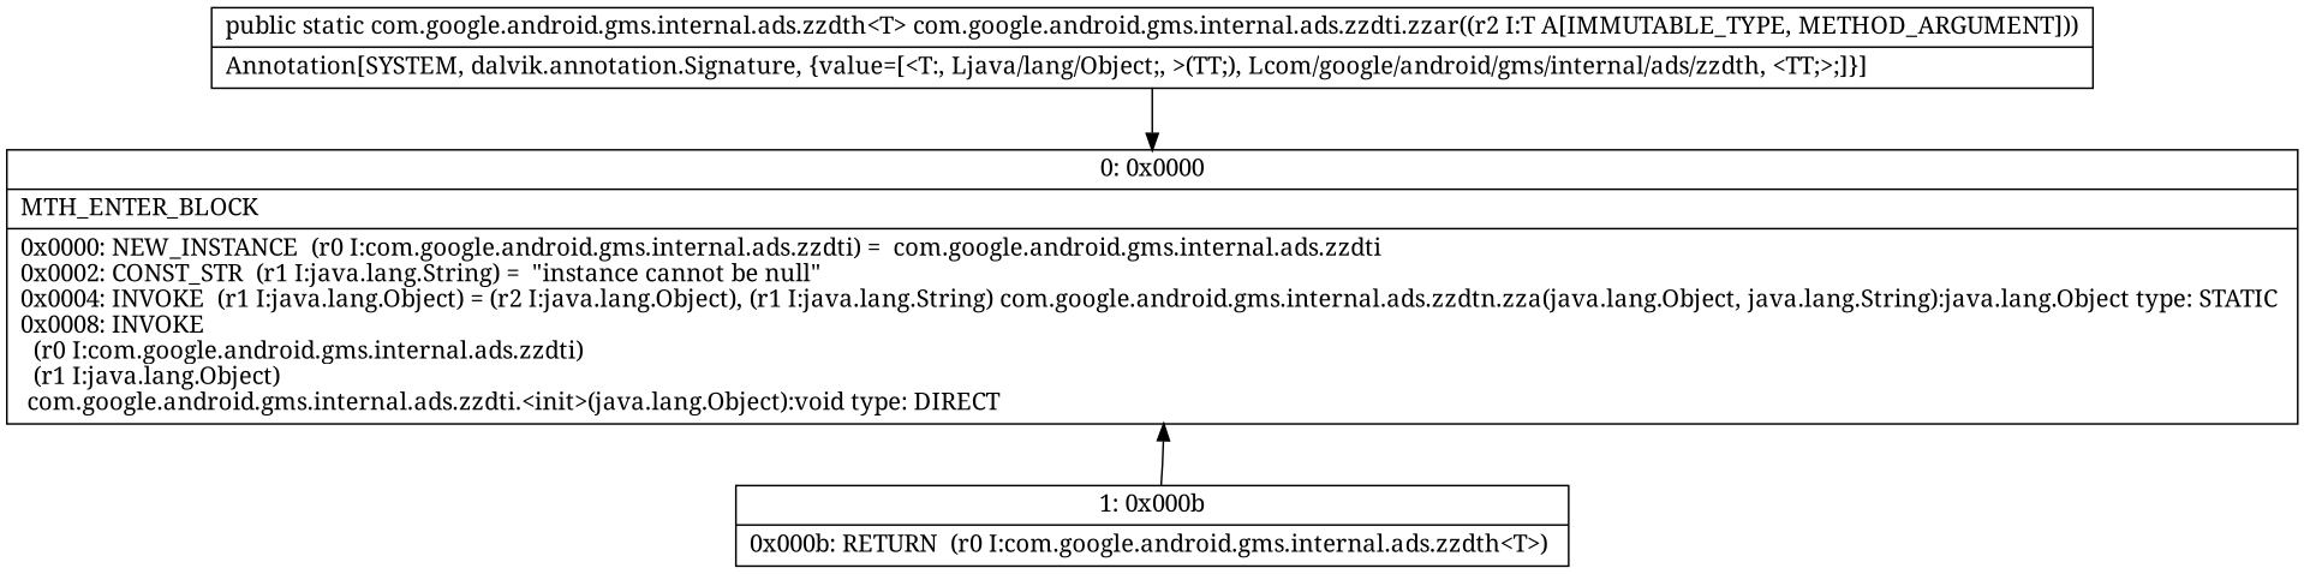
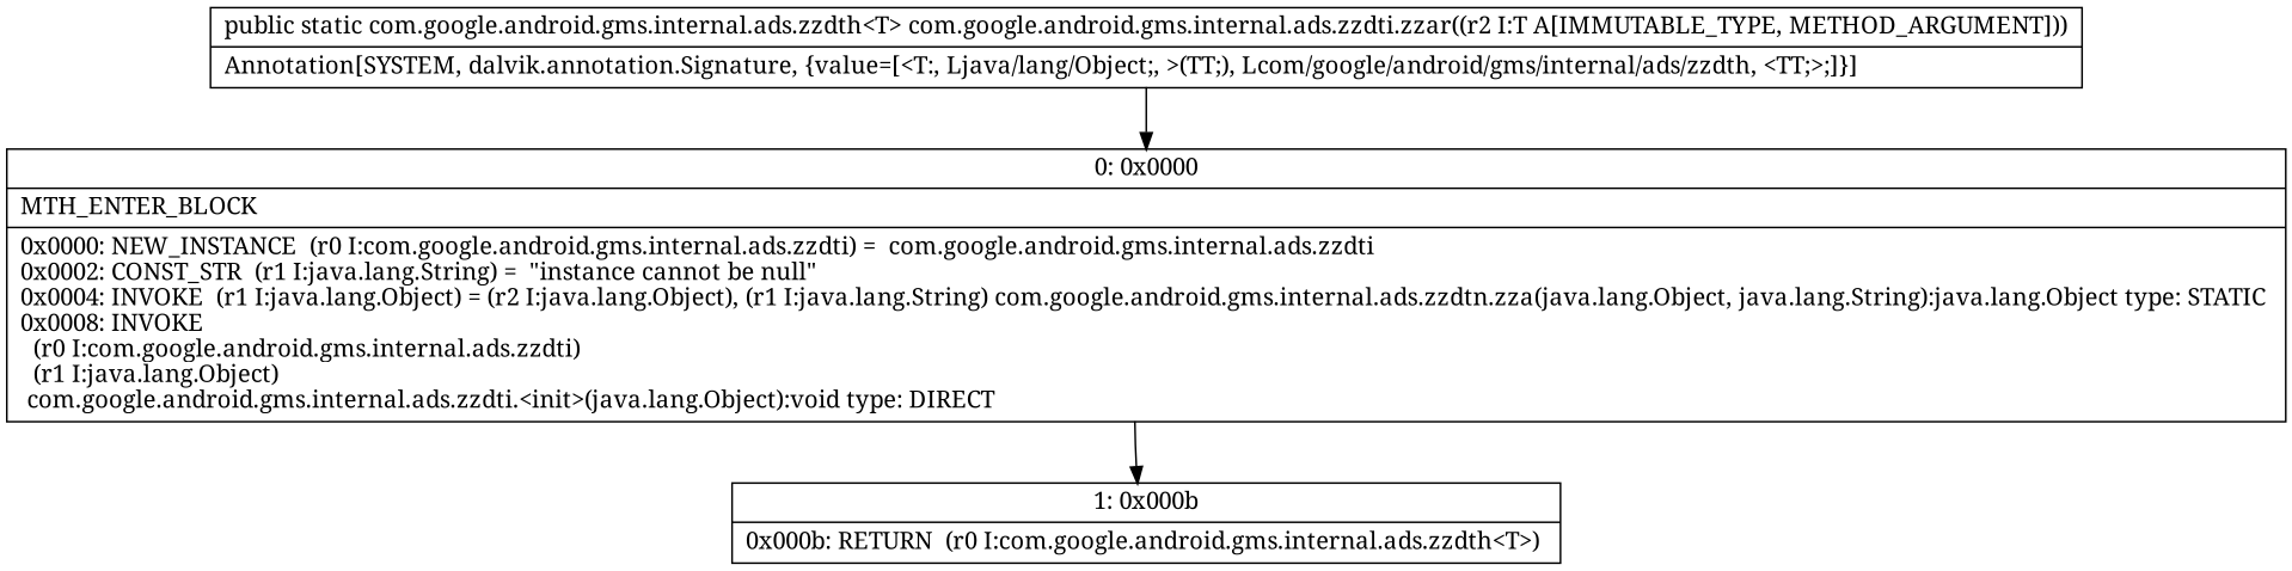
  digraph {
    fontname="Noto Serif"
    node [shape=record fontname="Noto Serif"]
    edge [fontname="Noto Serif"]
    n1 [label="{0\:\ 0x0000|MTH_ENTER_BLOCK\l|0x0000: NEW_INSTANCE  (r0 I:com.google.android.gms.internal.ads.zzdti) =  com.google.android.gms.internal.ads.zzdti \l0x0002: CONST_STR  (r1 I:java.lang.String) =  \"instance cannot be null\" \l0x0004: INVOKE  (r1 I:java.lang.Object) = (r2 I:java.lang.Object), (r1 I:java.lang.String) com.google.android.gms.internal.ads.zzdtn.zza(java.lang.Object, java.lang.String):java.lang.Object type: STATIC \l0x0008: INVOKE  \l  (r0 I:com.google.android.gms.internal.ads.zzdti)\l  (r1 I:java.lang.Object)\l com.google.android.gms.internal.ads.zzdti.\<init\>(java.lang.Object):void type: DIRECT \l}"]
    n2 [label="{1\:\ 0x000b|0x000b: RETURN  (r0 I:com.google.android.gms.internal.ads.zzdth\<T\>) \l}"]
    n3 [label="{public static com.google.android.gms.internal.ads.zzdth\<T\> com.google.android.gms.internal.ads.zzdti.zzar((r2 I:T A[IMMUTABLE_TYPE, METHOD_ARGUMENT]))  | Annotation[SYSTEM, dalvik.annotation.Signature, \{value=[\<T:, Ljava\/lang\/Object;, \>(TT;), Lcom\/google\/android\/gms\/internal\/ads\/zzdth, \<TT;\>;]\}]\l}"]
-   n2 -> n1
+   n1 -> n2
    n3 -> n1
  }
